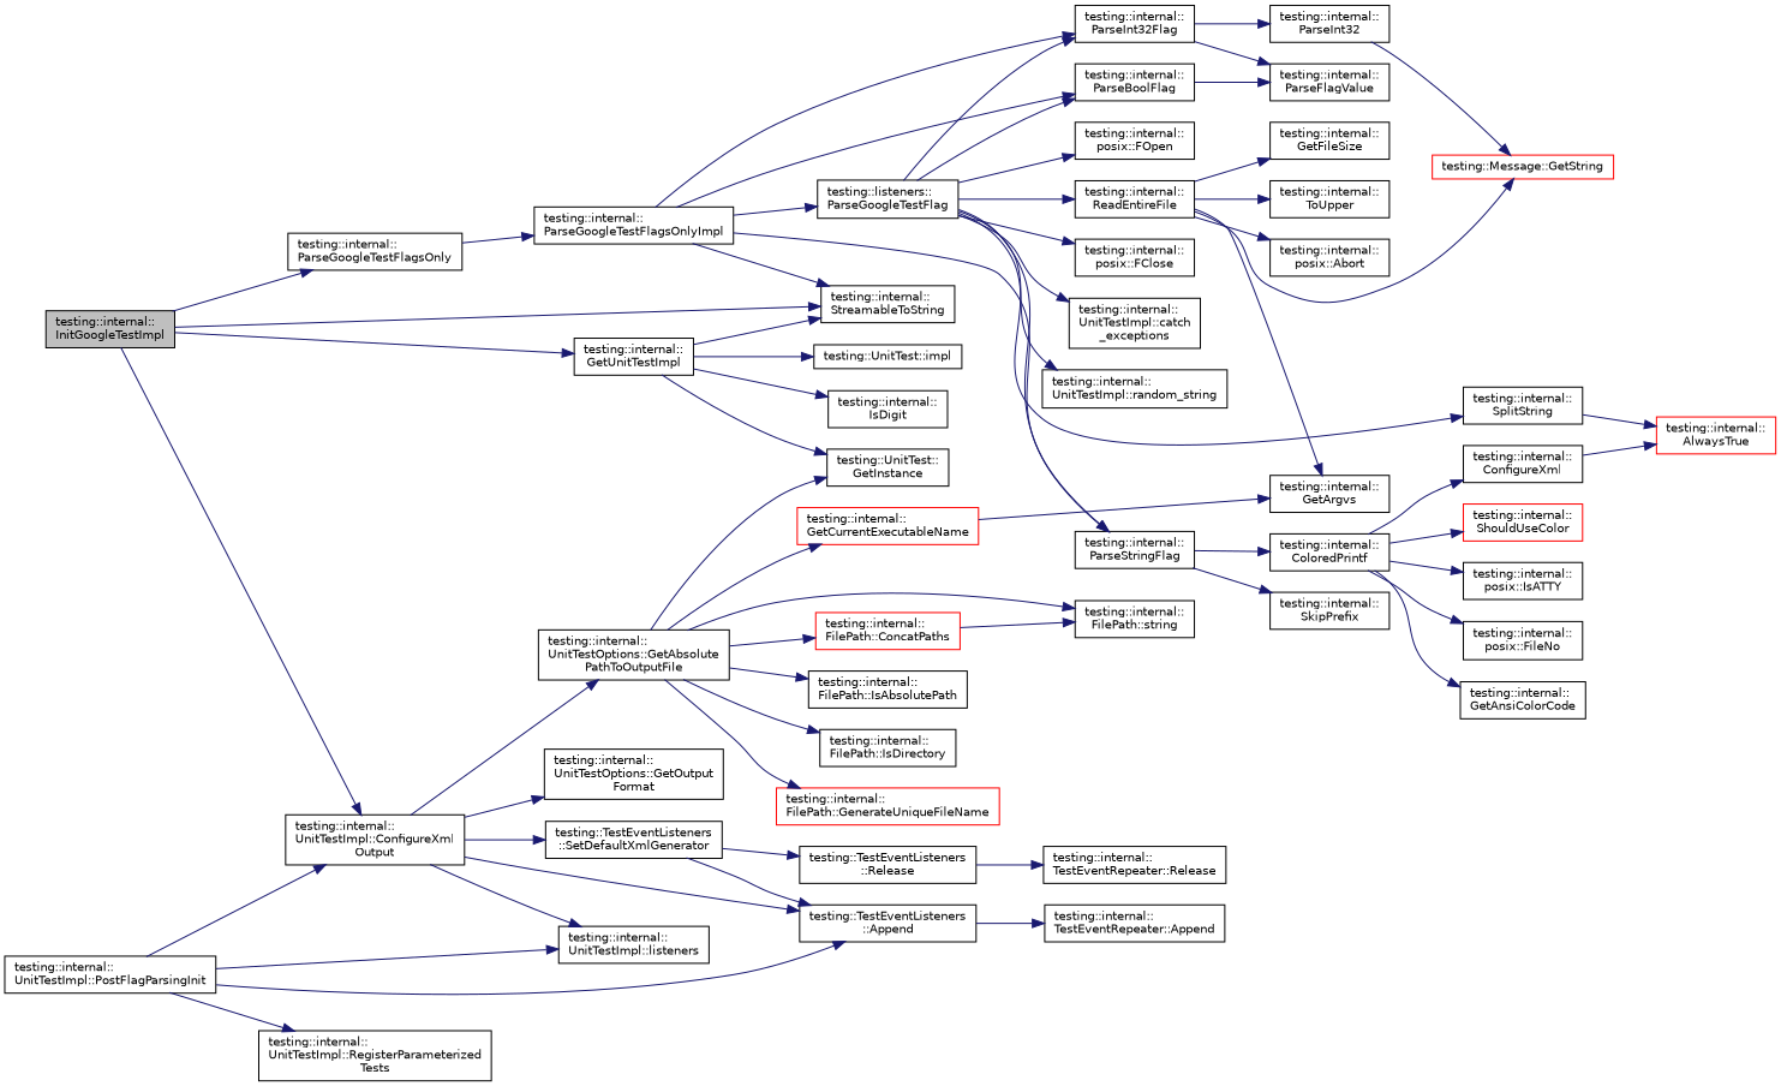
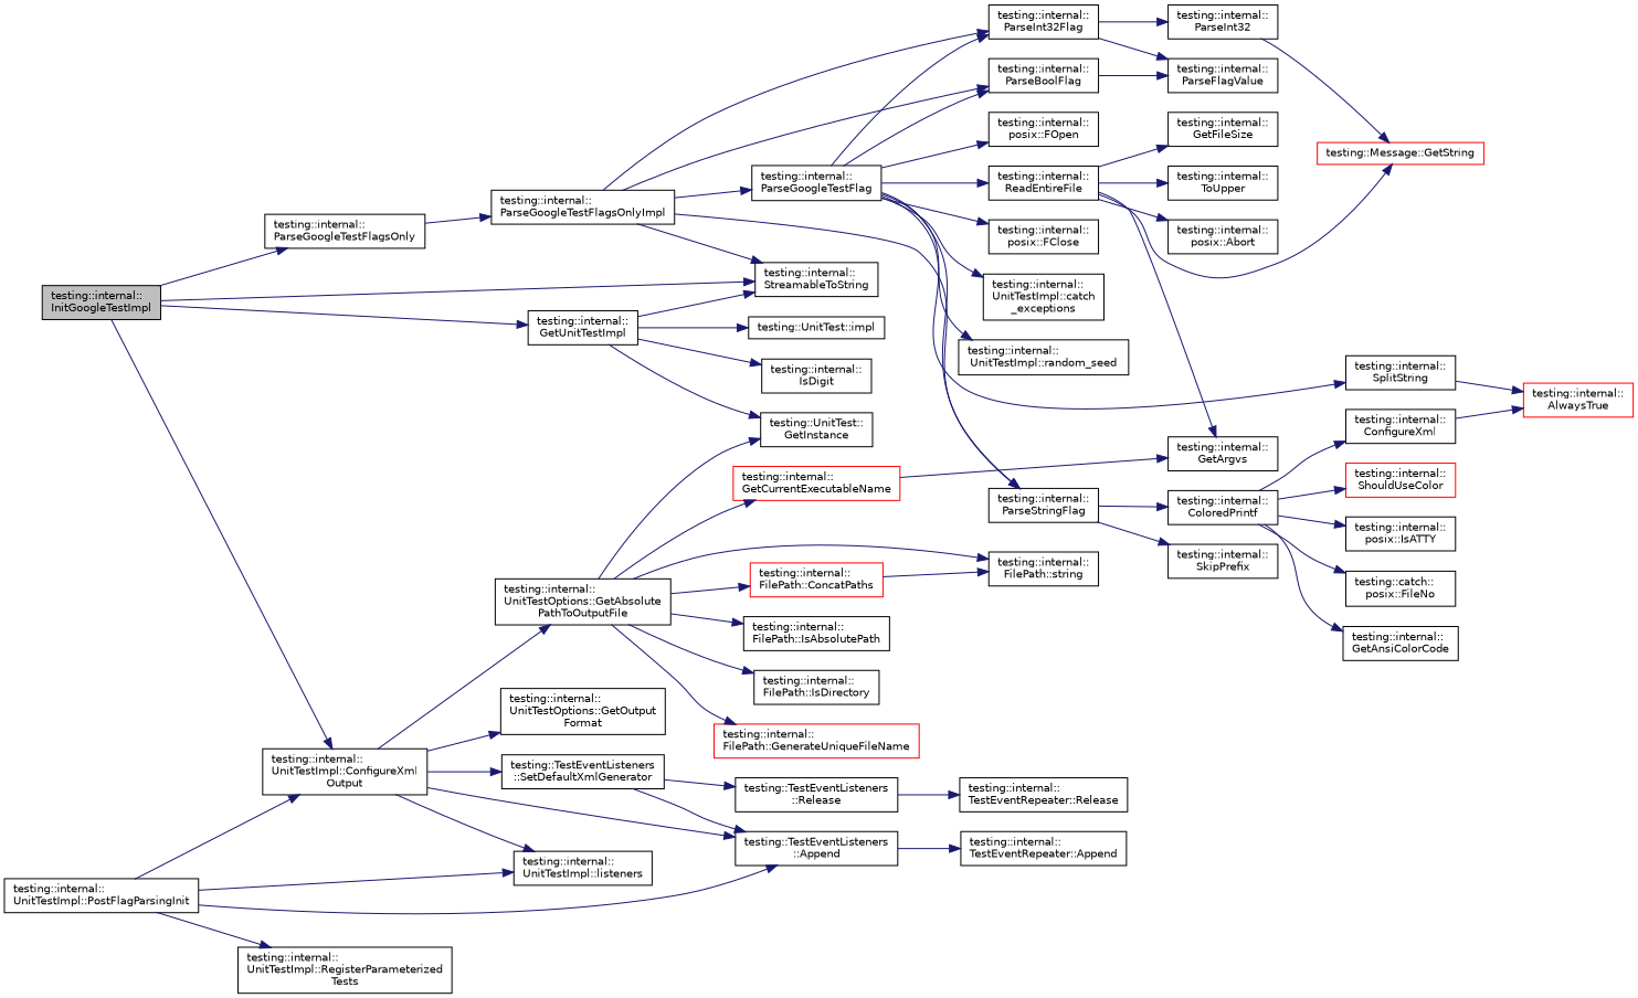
  digraph {
    rankdir=LR
    node [color=black fillcolor=white fontname=Helvetica fontsize=10 shape=record style=filled]
    edge [color=midnightblue fontname=Helvetica fontsize=10 labelfontname=Helvetica labelfontsize=10 style=solid]
    n1 [fillcolor=grey75 fontcolor=black height=0.2 label="testing::internal::\lInitGoogleTestImpl" width=0.4]
    n2 [height=0.2 label="testing::internal::\lStreamableToString" width=0.4]
    n3 [height=0.2 label="testing::internal::\lParseGoogleTestFlagsOnly" width=0.4]
    n4 [height=0.2 label="testing::internal::\lGetUnitTestImpl" width=0.4]
    n5 [height=0.2 label="testing::internal::\lUnitTestImpl::ConfigureXml\lOutput" width=0.4]
    n6 [height=0.2 label="testing::internal::\lParseGoogleTestFlagsOnlyImpl" width=0.4]
    n7 [height=0.2 label="testing::UnitTest::\lGetInstance" width=0.4]
    n8 [height=0.2 label="testing::UnitTest::impl" width=0.4]
    n9 [height=0.2 label="testing::internal::\lIsDigit" width=0.4]
    n10 [height=0.2 label="testing::internal::\lUnitTestImpl::PostFlagParsingInit" width=0.4]
    n11 [height=0.2 label="testing::internal::\lUnitTestImpl::listeners" width=0.4]
    n12 [height=0.2 label="testing::TestEventListeners\l::Append" width=0.4]
    n13 [height=0.2 label="testing::internal::\lUnitTestImpl::RegisterParameterized\lTests" width=0.4]
    n14 [height=0.2 label="testing::internal::\lParseBoolFlag" width=0.4]
    n15 [height=0.2 label="testing::internal::\lParseInt32Flag" width=0.4]
    n16 [height=0.2 label="testing::internal::\lParseStringFlag" width=0.4]
-   n17 [height=0.2 label="testing::listeners::\lParseGoogleTestFlag" width=0.4]
+   n17 [height=0.2 label="testing::internal::\lParseGoogleTestFlag" width=0.4]
    n18 [height=0.2 label="testing::internal::\lParseFlagValue" width=0.4]
    n19 [height=0.2 label="testing::internal::\lParseInt32" width=0.4]
    n20 [height=0.2 label="testing::internal::\lSkipPrefix" width=0.4]
    n21 [height=0.2 label="testing::internal::\lColoredPrintf" width=0.4]
    n22 [height=0.2 label="testing::internal::\lUnitTestImpl::catch\l_exceptions" width=0.4]
-   n23 [height=0.2 label="testing::internal::\lUnitTestImpl::random_string" width=0.4]
+   n23 [height=0.2 label="testing::internal::\lUnitTestImpl::random_seed" width=0.4]
    n24 [height=0.2 label="testing::internal::\lposix::FOpen" width=0.4]
    n25 [height=0.2 label="testing::internal::\lReadEntireFile" width=0.4]
    n26 [height=0.2 label="testing::internal::\lposix::FClose" width=0.4]
    n27 [height=0.2 label="testing::internal::\lSplitString" width=0.4]
    n28 [color=red height=0.2 label="testing::Message::GetString" width=0.4]
    n29 [height=0.2 label="testing::internal::\lConfigureXml" width=0.4]
    n30 [color=red height=0.2 label="testing::internal::\lShouldUseColor" width=0.4]
    n31 [height=0.2 label="testing::internal::\lposix::IsATTY" width=0.4]
-   n32 [height=0.2 label="testing::internal::\lposix::FileNo" width=0.4]
+   n32 [height=0.2 label="testing::catch::\lposix::FileNo" width=0.4]
    n33 [height=0.2 label="testing::internal::\lGetAnsiColorCode" width=0.4]
    n34 [color=red height=0.2 label="testing::internal::\lAlwaysTrue" width=0.4]
    n35 [height=0.2 label="testing::internal::\lGetFileSize" width=0.4]
    n36 [height=0.2 label="testing::internal::\lGetArgvs" width=0.4]
    n37 [height=0.2 label="testing::internal::\lposix::Abort" width=0.4]
    n38 [height=0.2 label="testing::internal::\lToUpper" width=0.4]
    n39 [height=0.2 label="testing::internal::\lTestEventRepeater::Append" width=0.4]
    n40 [height=0.2 label="testing::internal::\lUnitTestOptions::GetOutput\lFormat" width=0.4]
    n41 [height=0.2 label="testing::TestEventListeners\l::SetDefaultXmlGenerator" width=0.4]
    n42 [height=0.2 label="testing::internal::\lUnitTestOptions::GetAbsolute\lPathToOutputFile" width=0.4]
    n43 [height=0.2 label="testing::TestEventListeners\l::Release" width=0.4]
    n44 [color=red height=0.2 label="testing::internal::\lFilePath::ConcatPaths" width=0.4]
    n45 [height=0.2 label="testing::internal::\lFilePath::string" width=0.4]
    n46 [height=0.2 label="testing::internal::\lFilePath::IsAbsolutePath" width=0.4]
    n47 [height=0.2 label="testing::internal::\lFilePath::IsDirectory" width=0.4]
    n48 [color=red height=0.2 label="testing::internal::\lFilePath::GenerateUniqueFileName" width=0.4]
    n49 [color=red height=0.2 label="testing::internal::\lGetCurrentExecutableName" width=0.4]
    n50 [height=0.2 label="testing::internal::\lTestEventRepeater::Release" width=0.4]
    n1 -> n2
    n1 -> n3
    n1 -> n4
    n1 -> n5
    n3 -> n6
    n4 -> n2
    n4 -> n7
    n4 -> n8
    n4 -> n9
    n5 -> n11
    n5 -> n12
    n5 -> n40
    n5 -> n41
    n5 -> n42
    n6 -> n2
    n6 -> n14
    n6 -> n15
    n6 -> n16
    n6 -> n17
    n10 -> n5
    n10 -> n11
    n10 -> n12
    n10 -> n13
    n12 -> n39
    n14 -> n18
    n15 -> n18
    n15 -> n19
    n16 -> n20
    n16 -> n21
    n17 -> n14
    n17 -> n15
    n17 -> n16
    n17 -> n22
    n17 -> n23
    n17 -> n24
    n17 -> n25
    n17 -> n26
    n17 -> n27
    n19 -> n28
    n21 -> n29
    n21 -> n30
    n21 -> n31
    n21 -> n32
    n21 -> n33
    n25 -> n28
    n25 -> n35
    n25 -> n36
    n25 -> n37
    n25 -> n38
    n27 -> n34
    n29 -> n34
    n41 -> n12
    n41 -> n43
    n42 -> n7
    n42 -> n44
    n42 -> n45
    n42 -> n46
    n42 -> n47
    n42 -> n48
    n42 -> n49
    n43 -> n50
    n44 -> n45
    n49 -> n36
  }
